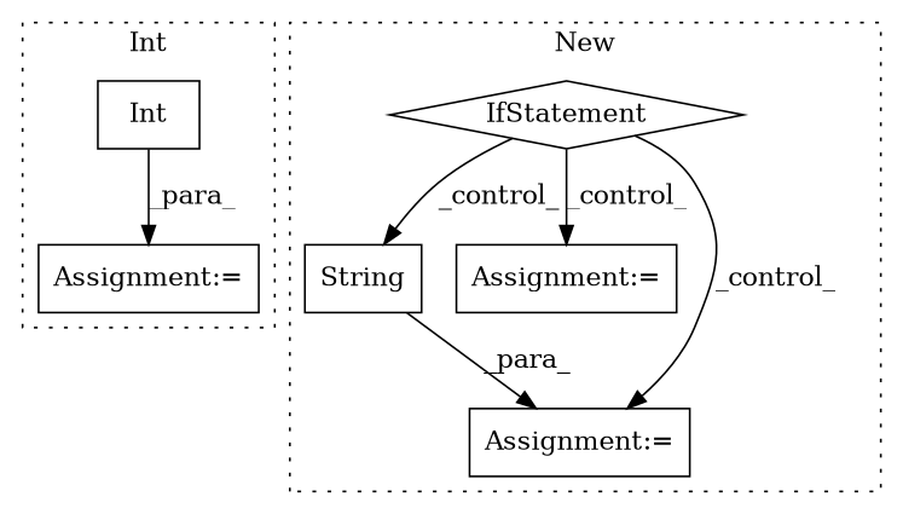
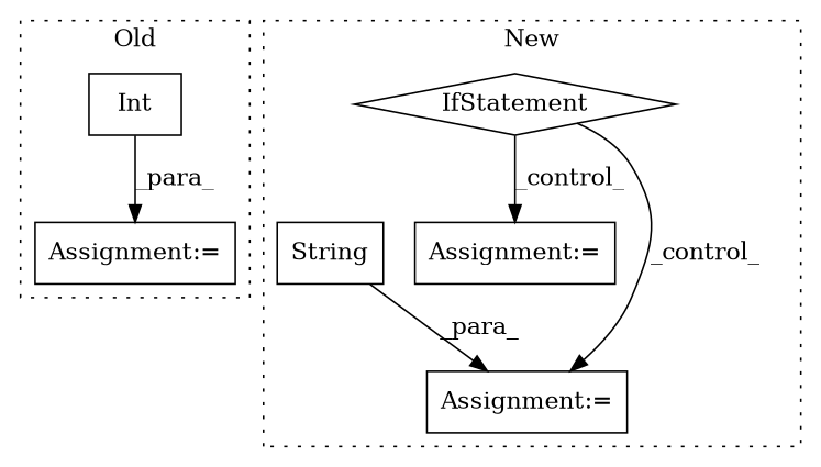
  digraph {
    node [a=7 l=1 shape=box]
    n1 [a=32 l="4,1" label=Int s="4458,4470"]
    n2 [label="Assignment:=" s=4457]
    n3 [a=32 l="7,1" label=String s="4861,4869"]
    n4 [a=25 l="4,2" label=IfStatement s="4824,4845" shape=diamond]
    n5 [label="Assignment:=" s=4883]
    n6 [label="Assignment:=" s=4860]
    subgraph cluster_1 {
-     label=Int
+     label=Old
      style=dotted
      n1
      n2
    }
    subgraph cluster_2 {
      label=New
      style=dotted
      n3
      n4
      n5
      n6
    }
    n1 -> n2 [label=_para_]
    n3 -> n6 [label=_para_]
-   n4 -> n3 [label=_control_]
    n4 -> n5 [label=_control_]
    n4 -> n6 [label=_control_]
  }
